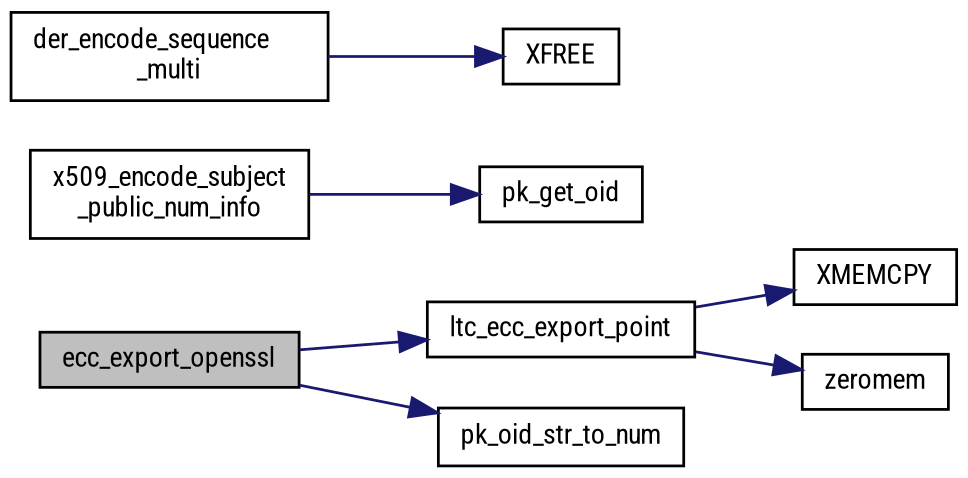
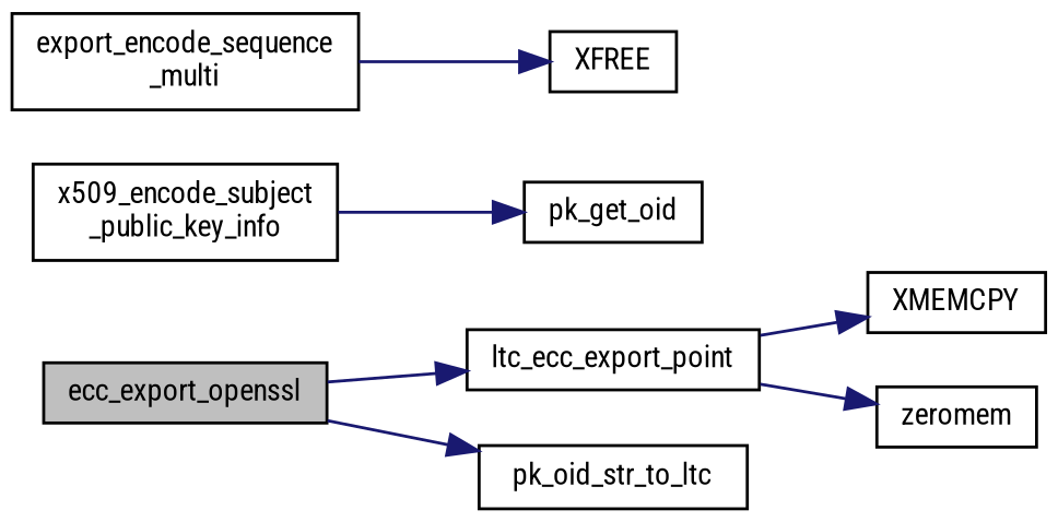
  digraph {
    fontname="Roboto Condensed"
    rankdir=LR
    node [color=black fillcolor=white fontname="Roboto Condensed" fontsize=10 shape=record style=filled]
    edge [color=midnightblue fontname="Roboto Condensed" fontsize=10 labelfontname=Helvetica labelfontsize=10 style=solid]
    n1 [fillcolor=grey75 fontcolor=black height=0.2 label=ecc_export_openssl width=0.4]
    n2 [height=0.2 label=ltc_ecc_export_point width=0.4]
-   n3 [height=0.2 label=pk_oid_str_to_num width=0.4]
+   n3 [height=0.2 label=pk_oid_str_to_ltc width=0.4]
    n4 [height=0.2 label=XMEMCPY width=0.4]
    n5 [height=0.2 label=zeromem width=0.4]
    n6 [height=0.2 label=pk_get_oid width=0.4]
-   n7 [height=0.2 label="x509_encode_subject\l_public_num_info" width=0.4]
-   n8 [height=0.2 label="der_encode_sequence\l_multi" width=0.4]
+   n7 [height=0.2 label="x509_encode_subject\l_public_key_info" width=0.4]
+   n8 [height=0.2 label="export_encode_sequence\l_multi" width=0.4]
    n9 [height=0.2 label=XFREE width=0.4]
    n1 -> n2
    n1 -> n3
    n2 -> n4
    n2 -> n5
    n7 -> n6
    n8 -> n9
  }
